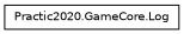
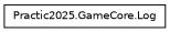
  digraph {
    rankdir=LR
-   n1 [color=black fillcolor=white fontname=Helvetica fontsize=10 height=0.2 label="Practic2020.GameCore.Log" shape=record style=filled width=0.4]
+   n1 [color=black fillcolor=white fontname=Helvetica fontsize=10 height=0.2 label="Practic2025.GameCore.Log" shape=record style=filled width=0.4]
  }
